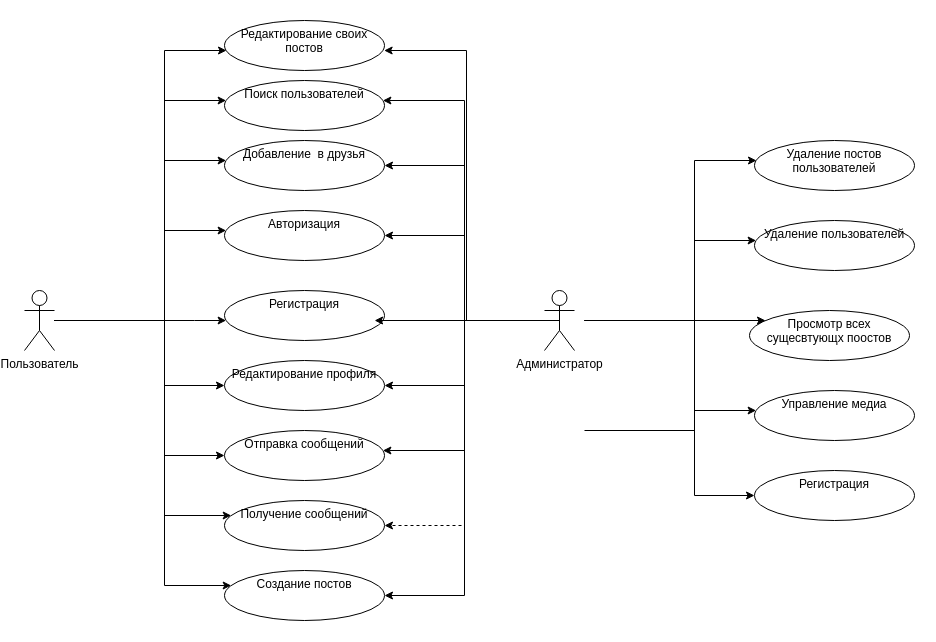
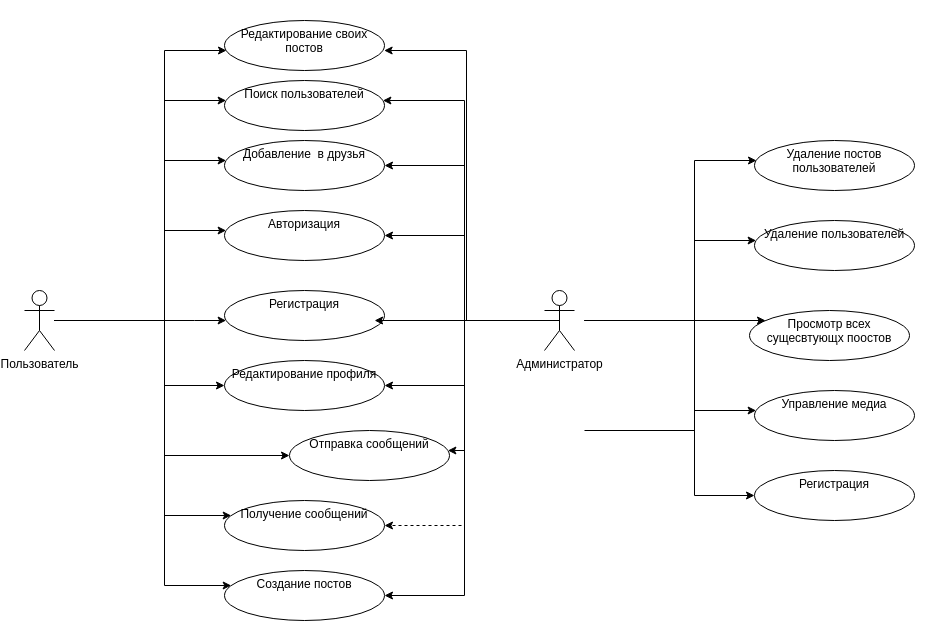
  <mxCell id="0" />
  <mxCell id="1" parent="0" />
  <mxCell id="2" value="" style="edgeStyle=orthogonalEdgeStyle;rounded=0;orthogonalLoop=1;jettySize=auto;html=1;" edge="1" parent="1" source="3" target="5"><mxGeometry relative="1" as="geometry"><Array as="points"><mxPoint x="160" y="320" /><mxPoint x="160" y="230" /></Array></mxGeometry></mxCell>
  <mxCell id="3" value="Пользователь" style="shape=umlActor;verticalLabelPosition=bottom;verticalAlign=top;html=1;outlineConnect=0;" vertex="1" parent="1"><mxGeometry x="20" y="290" width="30" height="60" as="geometry" /></mxCell>
  <mxCell id="4" value="Администратор" style="shape=umlActor;verticalLabelPosition=bottom;verticalAlign=top;html=1;outlineConnect=0;" vertex="1" parent="1"><mxGeometry x="540" y="290" width="30" height="60" as="geometry" /></mxCell>
  <mxCell id="5" value="Авторизация" style="ellipse;whiteSpace=wrap;html=1;verticalAlign=top;" vertex="1" parent="1"><mxGeometry x="220" y="210" width="160" height="50" as="geometry" /></mxCell>
  <mxCell id="6" value="" style="edgeStyle=orthogonalEdgeStyle;rounded=0;orthogonalLoop=1;jettySize=auto;html=1;" edge="1" target="7" parent="1" source="3"><mxGeometry relative="1" as="geometry"><mxPoint x="40" y="320" as="sourcePoint" /><mxPoint x="222.54" y="320" as="targetPoint" /><Array as="points"><mxPoint x="190" y="320" /><mxPoint x="190" y="320" /></Array></mxGeometry></mxCell>
  <mxCell id="7" value="Регистрация" style="ellipse;whiteSpace=wrap;html=1;verticalAlign=top;" vertex="1" parent="1"><mxGeometry x="220" y="290" width="160" height="50" as="geometry" /></mxCell>
  <mxCell id="8" value="" style="edgeStyle=orthogonalEdgeStyle;rounded=0;orthogonalLoop=1;jettySize=auto;html=1;" edge="1" target="9" parent="1" source="3"><mxGeometry relative="1" as="geometry"><mxPoint x="50" y="390" as="sourcePoint" /><mxPoint x="222.54" y="390" as="targetPoint" /><Array as="points"><mxPoint x="160" y="320" /><mxPoint x="160" y="385" /></Array></mxGeometry></mxCell>
  <mxCell id="9" value="Редактирование профиля" style="ellipse;whiteSpace=wrap;html=1;verticalAlign=top;" vertex="1" parent="1"><mxGeometry x="220" y="360" width="160" height="50" as="geometry" /></mxCell>
- <mxCell id="10" value="Отправка сообщений" style="ellipse;whiteSpace=wrap;html=1;verticalAlign=top;" vertex="1" parent="1"><mxGeometry x="220" y="430" width="160" height="50" as="geometry" /></mxCell>
+ <mxCell id="10" value="Отправка сообщений" style="ellipse;whiteSpace=wrap;html=1;verticalAlign=top;" vertex="1" parent="1"><mxGeometry x="285" y="430" width="160" height="50" as="geometry" /></mxCell>
  <mxCell id="11" value="" style="edgeStyle=orthogonalEdgeStyle;rounded=0;orthogonalLoop=1;jettySize=auto;html=1;" edge="1" target="10" parent="1" source="3"><mxGeometry relative="1" as="geometry"><mxPoint x="50" y="380" as="sourcePoint" /><mxPoint x="222.54" y="450" as="targetPoint" /><Array as="points"><mxPoint x="160" y="320" /><mxPoint x="160" y="455" /></Array></mxGeometry></mxCell>
  <mxCell id="12" value="Получение сообщений" style="ellipse;whiteSpace=wrap;html=1;verticalAlign=top;" vertex="1" parent="1"><mxGeometry x="220" y="500" width="160" height="50" as="geometry" /></mxCell>
  <mxCell id="13" value="" style="edgeStyle=orthogonalEdgeStyle;rounded=0;orthogonalLoop=1;jettySize=auto;html=1;" edge="1" target="12" parent="1" source="3"><mxGeometry relative="1" as="geometry"><mxPoint x="50" y="390" as="sourcePoint" /><mxPoint x="222.54" y="520" as="targetPoint" /><Array as="points"><mxPoint x="160" y="320" /><mxPoint x="160" y="515" /></Array></mxGeometry></mxCell>
  <mxCell id="14" value="Добавление&amp;nbsp; в друзья" style="ellipse;whiteSpace=wrap;html=1;verticalAlign=top;" vertex="1" parent="1"><mxGeometry x="220" y="140" width="160" height="50" as="geometry" /></mxCell>
  <mxCell id="15" value="" style="edgeStyle=orthogonalEdgeStyle;rounded=0;orthogonalLoop=1;jettySize=auto;html=1;" edge="1" target="14" parent="1" source="3"><mxGeometry relative="1" as="geometry"><mxPoint x="50" y="250" as="sourcePoint" /><Array as="points"><mxPoint x="160" y="320" /><mxPoint x="160" y="160" /></Array></mxGeometry></mxCell>
  <mxCell id="16" value="Поиск пользователей" style="ellipse;whiteSpace=wrap;html=1;verticalAlign=top;" vertex="1" parent="1"><mxGeometry x="220" y="80" width="160" height="50" as="geometry" /></mxCell>
  <mxCell id="17" value="" style="edgeStyle=orthogonalEdgeStyle;rounded=0;orthogonalLoop=1;jettySize=auto;html=1;" edge="1" target="16" parent="1" source="3"><mxGeometry relative="1" as="geometry"><mxPoint x="50" y="260" as="sourcePoint" /><Array as="points"><mxPoint x="160" y="320" /><mxPoint x="160" y="100" /></Array></mxGeometry></mxCell>
  <mxCell id="18" value="Создание постов" style="ellipse;whiteSpace=wrap;html=1;verticalAlign=top;" vertex="1" parent="1"><mxGeometry x="220" y="570" width="160" height="50" as="geometry" /></mxCell>
  <mxCell id="19" value="" style="edgeStyle=orthogonalEdgeStyle;rounded=0;orthogonalLoop=1;jettySize=auto;html=1;" edge="1" target="18" parent="1" source="3"><mxGeometry relative="1" as="geometry"><mxPoint x="50" y="390" as="sourcePoint" /><mxPoint x="222.54" y="590" as="targetPoint" /><Array as="points"><mxPoint x="160" y="320" /><mxPoint x="160" y="585" /></Array></mxGeometry></mxCell>
  <mxCell id="20" value="Редактирование своих постов" style="ellipse;whiteSpace=wrap;html=1;verticalAlign=top;" vertex="1" parent="1"><mxGeometry x="220" y="20" width="160" height="50" as="geometry" /></mxCell>
  <mxCell id="21" value="" style="edgeStyle=orthogonalEdgeStyle;rounded=0;orthogonalLoop=1;jettySize=auto;html=1;" edge="1" parent="1" source="3"><mxGeometry relative="1" as="geometry"><mxPoint x="50" y="270" as="sourcePoint" /><mxPoint x="222" as="targetPoint" y="50" /><Array as="points"><mxPoint x="160" y="320" /><mxPoint x="160" y="50" /></Array></mxGeometry></mxCell>
  <mxCell id="22" style="edgeStyle=orthogonalEdgeStyle;rounded=0;orthogonalLoop=1;jettySize=auto;html=1;entryX=0.938;entryY=0.6;entryDx=0;entryDy=0;entryPerimeter=0;" edge="1" parent="1" source="4" target="7"><mxGeometry relative="1" as="geometry" /></mxCell>
  <mxCell id="23" style="edgeStyle=orthogonalEdgeStyle;rounded=0;orthogonalLoop=1;jettySize=auto;html=1;entryX=1;entryY=0.5;entryDx=0;entryDy=0;" edge="1" parent="1" source="4" target="5"><mxGeometry relative="1" as="geometry"><mxPoint x="550" y="330" as="sourcePoint" /><mxPoint x="380" y="330" as="targetPoint" /></mxGeometry></mxCell>
  <mxCell id="24" style="edgeStyle=orthogonalEdgeStyle;rounded=0;orthogonalLoop=1;jettySize=auto;html=1;entryX=1;entryY=0.5;entryDx=0;entryDy=0;" edge="1" parent="1" source="4" target="9"><mxGeometry relative="1" as="geometry"><mxPoint x="560" y="340" as="sourcePoint" /><mxPoint x="390" y="340" as="targetPoint" /></mxGeometry></mxCell>
  <mxCell id="25" style="edgeStyle=orthogonalEdgeStyle;rounded=0;orthogonalLoop=1;jettySize=auto;html=1;" edge="1" parent="1" source="4" target="10"><mxGeometry relative="1" as="geometry"><mxPoint x="570" y="350" as="sourcePoint" /><mxPoint x="400" y="350" as="targetPoint" /><Array as="points"><mxPoint x="460" y="320" /><mxPoint x="460" y="450" /></Array></mxGeometry></mxCell>
  <mxCell id="26" style="edgeStyle=orthogonalEdgeStyle;rounded=0;orthogonalLoop=1;jettySize=auto;html=1;entryX=1;entryY=0.5;entryDx=0;entryDy=0;dashed=1;" edge="1" parent="1" source="4" target="12"><mxGeometry relative="1" as="geometry"><mxPoint x="580" y="360" as="sourcePoint" /><mxPoint x="420" y="400" as="targetPoint" /></mxGeometry></mxCell>
  <mxCell id="27" style="edgeStyle=orthogonalEdgeStyle;rounded=0;orthogonalLoop=1;jettySize=auto;html=1;entryX=1;entryY=0.5;entryDx=0;entryDy=0;exitX=0.5;exitY=0.5;exitDx=0;exitDy=0;exitPerimeter=0;" edge="1" parent="1" source="4" target="18"><mxGeometry relative="1" as="geometry"><mxPoint x="590" y="370" as="sourcePoint" /><mxPoint x="420" y="370" as="targetPoint" /></mxGeometry></mxCell>
  <mxCell id="28" style="edgeStyle=orthogonalEdgeStyle;rounded=0;orthogonalLoop=1;jettySize=auto;html=1;" edge="1" parent="1" source="4" target="14"><mxGeometry relative="1" as="geometry"><mxPoint x="550" y="255" as="sourcePoint" /><mxPoint x="390" y="170" as="targetPoint" /><Array as="points"><mxPoint x="460" y="320" /><mxPoint x="460" y="165" /></Array></mxGeometry></mxCell>
  <mxCell id="29" style="edgeStyle=orthogonalEdgeStyle;rounded=0;orthogonalLoop=1;jettySize=auto;html=1;" edge="1" parent="1" source="4" target="16"><mxGeometry relative="1" as="geometry"><mxPoint x="540" y="254.94" as="sourcePoint" /><mxPoint x="380" y="99.94" as="targetPoint" /><Array as="points"><mxPoint x="460" y="320" /><mxPoint x="460" y="100" /></Array></mxGeometry></mxCell>
  <mxCell id="30" style="edgeStyle=orthogonalEdgeStyle;rounded=0;orthogonalLoop=1;jettySize=auto;html=1;" edge="1" parent="1" source="4"><mxGeometry relative="1" as="geometry"><mxPoint x="541.62" y="270" as="sourcePoint" /><mxPoint x="379.62" as="targetPoint" y="50" /><Array as="points"><mxPoint x="462" y="320" /><mxPoint x="462" y="50" /></Array></mxGeometry></mxCell>
  <mxCell id="31" value="Удаление постов пользователей" style="ellipse;whiteSpace=wrap;html=1;verticalAlign=top;" vertex="1" parent="1"><mxGeometry x="750" y="140" width="160" height="50" as="geometry" /></mxCell>
  <mxCell id="32" value="Удаление пользователей" style="ellipse;whiteSpace=wrap;html=1;verticalAlign=top;" vertex="1" parent="1"><mxGeometry x="750" y="220" width="160" height="50" as="geometry" /></mxCell>
  <mxCell id="33" value="Просмотр всех сущесвтующх поостов" style="ellipse;whiteSpace=wrap;html=1;verticalAlign=top;" vertex="1" parent="1"><mxGeometry x="745" y="310" width="160" height="50" as="geometry" /></mxCell>
  <mxCell id="34" value="Управление медиа" style="ellipse;whiteSpace=wrap;html=1;verticalAlign=top;" vertex="1" parent="1"><mxGeometry x="750" y="390" width="160" height="50" as="geometry" /></mxCell>
  <mxCell id="35" value="Регистрация" style="ellipse;whiteSpace=wrap;html=1;verticalAlign=top;" vertex="1" parent="1"><mxGeometry x="750" y="470" width="160" height="50" as="geometry" /></mxCell>
  <mxCell id="36" value="" style="edgeStyle=orthogonalEdgeStyle;rounded=0;orthogonalLoop=1;jettySize=auto;html=1;" edge="1" target="35" parent="1"><mxGeometry relative="1" as="geometry"><mxPoint x="580" y="320" as="sourcePoint" /><mxPoint x="752.54" y="320" as="targetPoint" /><Array as="points"><mxPoint x="690" y="320" /><mxPoint x="690" y="495" /></Array></mxGeometry></mxCell>
  <mxCell id="37" value="" style="edgeStyle=orthogonalEdgeStyle;rounded=0;orthogonalLoop=1;jettySize=auto;html=1;" edge="1" target="34" parent="1"><mxGeometry relative="1" as="geometry"><mxPoint x="580" y="320" as="sourcePoint" /><Array as="points"><mxPoint x="690" y="320" /><mxPoint x="690" y="410" /></Array></mxGeometry></mxCell>
  <mxCell id="38" value="" style="edgeStyle=orthogonalEdgeStyle;rounded=0;orthogonalLoop=1;jettySize=auto;html=1;" edge="1" target="33" parent="1"><mxGeometry relative="1" as="geometry"><mxPoint x="580" y="320" as="sourcePoint" /><Array as="points"><mxPoint x="760" y="320" /><mxPoint x="760" y="320" /></Array></mxGeometry></mxCell>
  <mxCell id="39" value="" style="edgeStyle=orthogonalEdgeStyle;rounded=0;orthogonalLoop=1;jettySize=auto;html=1;" edge="1" target="32" parent="1"><mxGeometry relative="1" as="geometry"><mxPoint x="580" y="320" as="sourcePoint" /><Array as="points"><mxPoint x="690" y="320" /><mxPoint x="690" y="240" /></Array></mxGeometry></mxCell>
  <mxCell id="40" value="" style="edgeStyle=orthogonalEdgeStyle;rounded=0;orthogonalLoop=1;jettySize=auto;html=1;" edge="1" parent="1"><mxGeometry relative="1" as="geometry"><mxPoint x="580" y="430" as="sourcePoint" /><mxPoint x="752" y="160" as="targetPoint" /><Array as="points"><mxPoint x="690" y="430" /><mxPoint x="690" y="160" /></Array></mxGeometry></mxCell>
